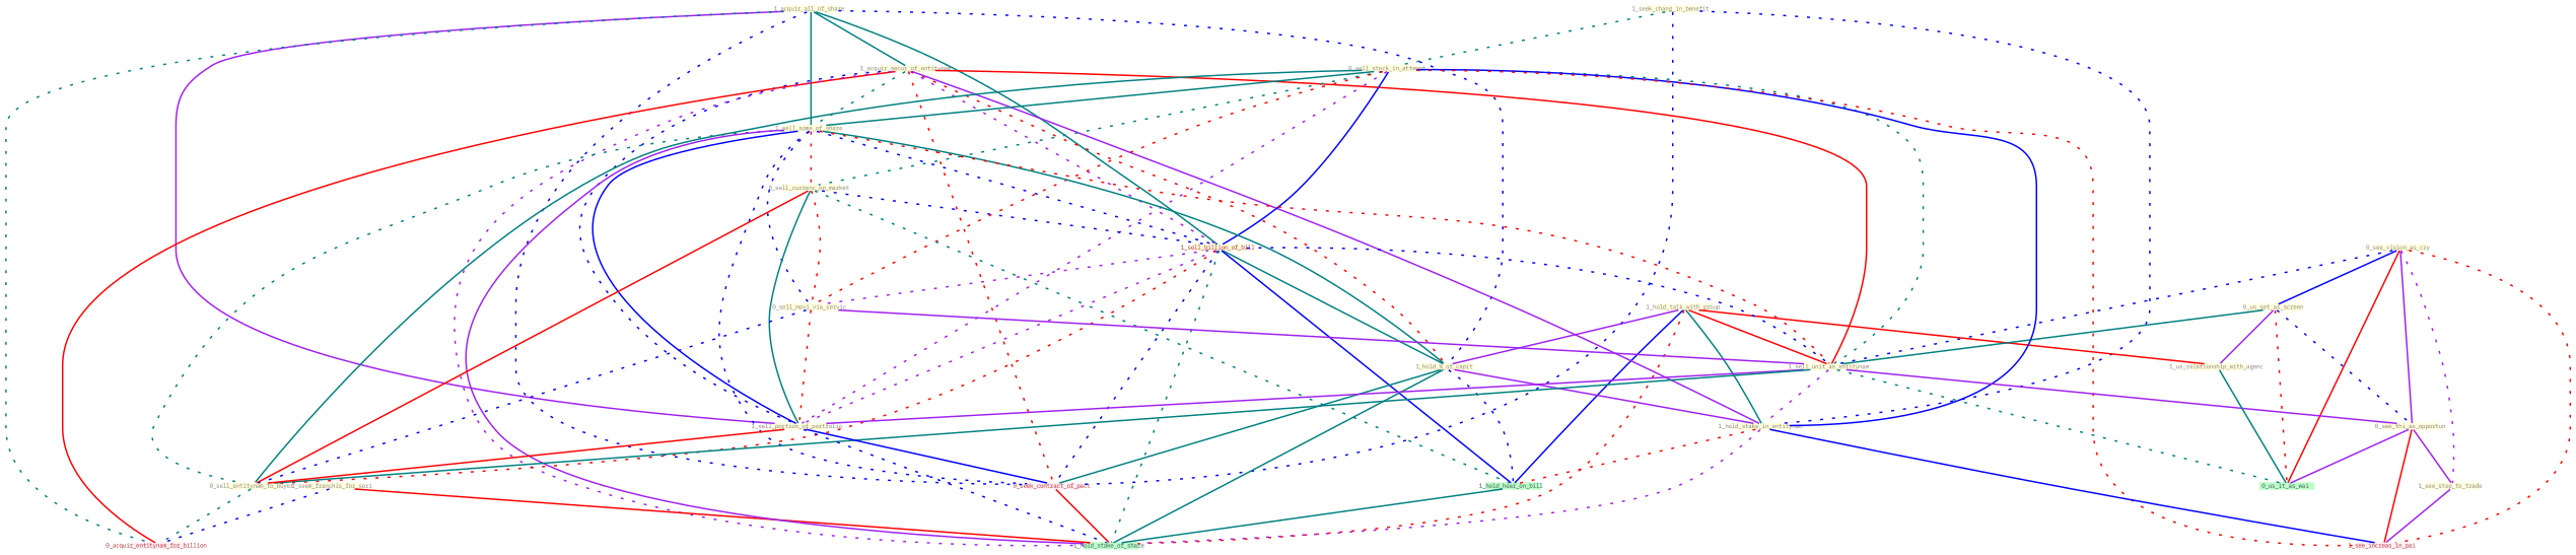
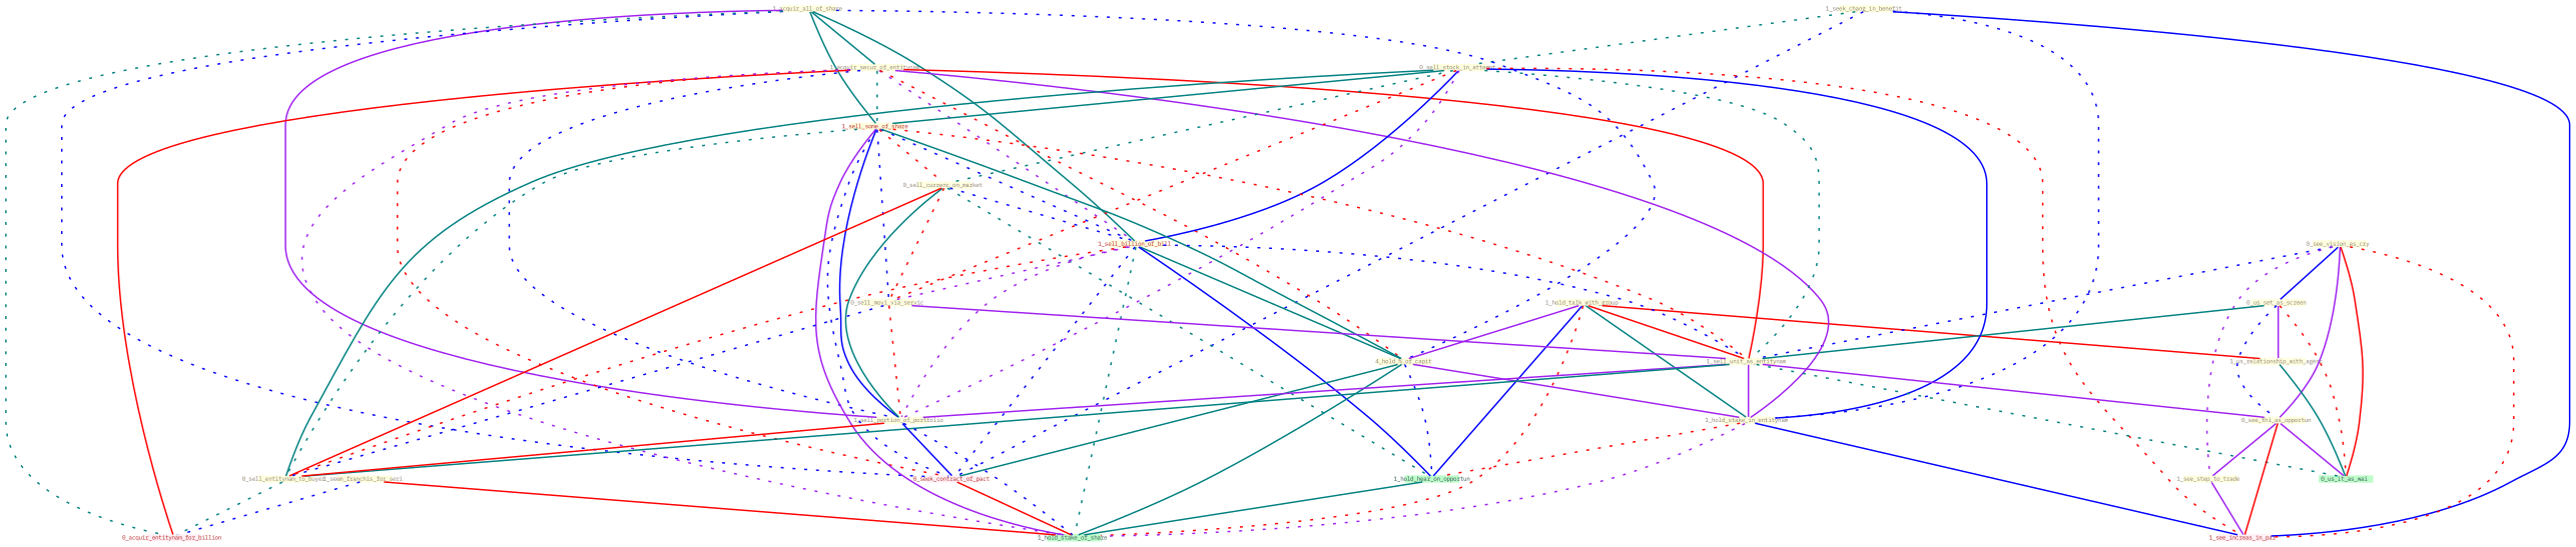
  graph {
    fontname="IBM Plex Mono"
    node [color="#ffffe0" fixedsize=true fontcolor="#8b7d6b" fontname="IBM Plex Mono" fontsize=4 shape=polygon style=filled]
    edge [color=blue fontname="IBM Plex Mono" style=dotted w=1]
    "1_seek_chang_in_benefit " [height=.06 width=.5]
    "1_acquir_all_of_share " [height=.06 width=.5]
    "1_hold_talk_with_group " [height=.06 width=.5]
    "0_see_vision_as_cry " [height=.06 width=.5]
    "0_us_set_as_screen " [height=.06 width=.5]
    "1_acquir_secur_of_entitynam " [height=.06 width=.5]
    "1_seem_franchis_for_seri " [height=.06 width=.5]
    "0_sell_stock_in_attempt " [height=.06 width=.5]
-   "1_sell_some_of_share " [height=.06 width=.5]
+   "1_sell_some_of_share " [fontcolor="#b22222" height=.06 width=.5]
    "0_sell_currenc_on_market " [height=.06 width=.5]
    "1_sell_billion_of_bill " [fontcolor="#b22222" height=.06 width=.5]
    "0_sell_movi_via_servic " [height=.06 width=.5]
-   "1_hold_%_of_capit " [height=.06 width=.5]
+   "1_hold_%_of_capit " [height=.06 width=.5 label="4_hold_%_of_capit"]
    "1_sell_unit_as_entitynam " [height=.06 width=.5]
    "1_sell_portion_of_portfolio " [height=.06 width=.5]
    "0_sell_entitynam_to_buyer " [height=.06 width=.5]
    "1_hold_stake_in_entitynam " [height=.06 width=.5]
    "0_see_thi_as_opportun " [height=.06 width=.5]
    "1_us_relationship_with_agenc " [height=.06 width=.5]
    "1_see_step_to_trade " [height=.06 width=.5]
    "0_seek_contract_of_pact " [color="#fff0f5" fontcolor="#b22222" height=.06 width=.5]
    "0_acquir_entitynam_for_billion " [color="#fff0f5" fontcolor="#b22222" height=.06 width=.5]
    "1_see_increas_in_pai " [color="#fff0f5" fontcolor="#b22222" height=.06 width=.5]
    "1_hold_stake_of_share " [color="#BDFCC9" fontcolor="#2f4f4f" height=.06 width=.5]
-   "1_hold_hear_on_bill " [color="#BDFCC9" fontcolor="#2f4f4f" height=.06 width=.5]
+   "1_hold_hear_on_bill " [color="#BDFCC9" fontcolor="#2f4f4f" height=.06 width=.5 label="1_hold_hear_on_opportun"]
    "0_us_it_as_wai " [color="#BDFCC9" fontcolor="#2f4f4f" height=.06 width=.5]
    subgraph sub_1 {
      "1_seek_chang_in_benefit "
      "1_acquir_all_of_share "
      "1_hold_talk_with_group "
      "0_see_vision_as_cry "
      "0_us_set_as_screen "
      "1_acquir_secur_of_entitynam "
      "1_seem_franchis_for_seri "
      "0_sell_stock_in_attempt "
      "1_sell_some_of_share "
      "0_sell_currenc_on_market "
      "1_sell_billion_of_bill "
      "0_sell_movi_via_servic "
      "1_hold_%_of_capit "
      "1_sell_unit_as_entitynam "
      "1_sell_portion_of_portfolio "
      "0_sell_entitynam_to_buyer "
      "1_hold_stake_in_entitynam "
      "0_see_thi_as_opportun "
      "1_us_relationship_with_agenc "
      "1_see_step_to_trade "
    }
    subgraph sub_2 {
      "0_seek_contract_of_pact "
      "0_acquir_entitynam_for_billion "
      "1_see_increas_in_pai "
    }
    "1_seek_chang_in_benefit " -- "0_sell_stock_in_attempt " [color=teal]
    "1_seek_chang_in_benefit " -- "1_hold_stake_in_entitynam "
    "1_seek_chang_in_benefit " -- "0_seek_contract_of_pact "
+   "1_seek_chang_in_benefit " -- "1_see_increas_in_pai " [style=solid]
    "1_acquir_all_of_share " -- "1_acquir_secur_of_entitynam " [color=teal style=solid w=2]
    "1_acquir_all_of_share " -- "1_sell_some_of_share " [color=teal style=solid w=2]
    "1_acquir_all_of_share " -- "1_sell_billion_of_bill " [color=teal style=solid]
    "1_acquir_all_of_share " -- "1_hold_%_of_capit "
    "1_acquir_all_of_share " -- "1_sell_portion_of_portfolio " [color=purple style=solid]
    "1_acquir_all_of_share " -- "0_seek_contract_of_pact "
    "1_acquir_all_of_share " -- "0_acquir_entitynam_for_billion " [color=teal]
    "1_hold_talk_with_group " -- "1_hold_%_of_capit " [color=purple style=solid]
    "1_hold_talk_with_group " -- "1_sell_unit_as_entitynam " [color=red style=solid]
    "1_hold_talk_with_group " -- "1_hold_stake_in_entitynam " [color=teal style=solid]
    "1_hold_talk_with_group " -- "1_us_relationship_with_agenc " [color=red style=solid]
    "1_hold_talk_with_group " -- "1_hold_stake_of_share " [color=red]
    "1_hold_talk_with_group " -- "1_hold_hear_on_bill " [style=solid]
    "0_see_vision_as_cry " -- "0_us_set_as_screen " [style=solid]
    "0_see_vision_as_cry " -- "1_sell_unit_as_entitynam "
    "0_see_vision_as_cry " -- "0_see_thi_as_opportun " [color=purple style=solid w=2]
    "0_see_vision_as_cry " -- "1_see_step_to_trade " [color=purple]
    "0_see_vision_as_cry " -- "1_see_increas_in_pai " [color=red]
    "0_see_vision_as_cry " -- "0_us_it_as_wai " [color=red style=solid]
    "0_us_set_as_screen " -- "1_sell_unit_as_entitynam " [color=teal style=solid]
    "0_us_set_as_screen " -- "0_see_thi_as_opportun "
    "0_us_set_as_screen " -- "1_us_relationship_with_agenc " [color=purple style=solid]
    "0_us_set_as_screen " -- "0_us_it_as_wai " [color=red w=2]
    "1_acquir_secur_of_entitynam " -- "1_sell_some_of_share " [color=teal]
    "1_acquir_secur_of_entitynam " -- "1_sell_billion_of_bill " [color=purple]
    "1_acquir_secur_of_entitynam " -- "1_hold_%_of_capit " [color=red]
    "1_acquir_secur_of_entitynam " -- "1_sell_unit_as_entitynam " [color=red style=solid]
    "1_acquir_secur_of_entitynam " -- "1_sell_portion_of_portfolio "
    "1_acquir_secur_of_entitynam " -- "1_hold_stake_in_entitynam " [color=purple style=solid]
    "1_acquir_secur_of_entitynam " -- "0_seek_contract_of_pact " [color=red]
    "1_acquir_secur_of_entitynam " -- "0_acquir_entitynam_for_billion " [color=red style=solid]
    "1_acquir_secur_of_entitynam " -- "1_hold_stake_of_share " [color=purple]
    "1_seem_franchis_for_seri " -- "0_acquir_entitynam_for_billion "
    "1_seem_franchis_for_seri " -- "1_hold_stake_of_share " [color=red style=solid w=2]
    "0_sell_stock_in_attempt " -- "1_sell_some_of_share " [color=teal style=solid]
    "0_sell_stock_in_attempt " -- "0_sell_currenc_on_market " [color=teal]
    "0_sell_stock_in_attempt " -- "1_sell_billion_of_bill " [style=solid]
    "0_sell_stock_in_attempt " -- "0_sell_movi_via_servic " [color=red]
    "0_sell_stock_in_attempt " -- "1_sell_unit_as_entitynam " [color=teal]
    "0_sell_stock_in_attempt " -- "1_sell_portion_of_portfolio " [color=purple]
    "0_sell_stock_in_attempt " -- "0_sell_entitynam_to_buyer " [color=teal style=solid]
    "0_sell_stock_in_attempt " -- "1_hold_stake_in_entitynam " [style=solid]
    "0_sell_stock_in_attempt " -- "1_see_increas_in_pai " [color=red]
    "1_sell_some_of_share " -- "0_sell_currenc_on_market " [color=red]
    "1_sell_some_of_share " -- "1_sell_billion_of_bill " [w=2]
    "1_sell_some_of_share " -- "0_sell_movi_via_servic "
    "1_sell_some_of_share " -- "1_hold_%_of_capit " [color=teal style=solid]
    "1_sell_some_of_share " -- "1_sell_unit_as_entitynam " [color=red]
    "1_sell_some_of_share " -- "1_sell_portion_of_portfolio " [style=solid w=2]
    "1_sell_some_of_share " -- "0_sell_entitynam_to_buyer " [color=teal]
    "1_sell_some_of_share " -- "0_seek_contract_of_pact "
    "1_sell_some_of_share " -- "1_hold_stake_of_share " [color=purple style=solid w=2]
    "0_sell_currenc_on_market " -- "1_sell_billion_of_bill "
    "0_sell_currenc_on_market " -- "0_sell_movi_via_servic " [color=red]
    "0_sell_currenc_on_market " -- "1_sell_portion_of_portfolio " [color=teal style=solid]
    "0_sell_currenc_on_market " -- "0_sell_entitynam_to_buyer " [color=red style=solid]
    "0_sell_currenc_on_market " -- "1_hold_hear_on_bill " [color=teal]
    "1_sell_billion_of_bill " -- "0_sell_movi_via_servic " [color=purple]
    "1_sell_billion_of_bill " -- "1_hold_%_of_capit " [color=teal style=solid]
    "1_sell_billion_of_bill " -- "1_sell_unit_as_entitynam "
    "1_sell_billion_of_bill " -- "1_sell_portion_of_portfolio " [color=purple w=2]
    "1_sell_billion_of_bill " -- "0_sell_entitynam_to_buyer " [color=red]
    "1_sell_billion_of_bill " -- "0_seek_contract_of_pact "
    "1_sell_billion_of_bill " -- "1_hold_stake_of_share " [color=teal]
    "1_sell_billion_of_bill " -- "1_hold_hear_on_bill " [style=solid]
    "0_sell_movi_via_servic " -- "1_sell_unit_as_entitynam " [color=purple style=solid]
    "0_sell_movi_via_servic " -- "1_sell_portion_of_portfolio " [color=red]
    "0_sell_movi_via_servic " -- "0_sell_entitynam_to_buyer "
    "1_hold_%_of_capit " -- "1_hold_stake_in_entitynam " [color=purple style=solid]
    "1_hold_%_of_capit " -- "0_seek_contract_of_pact " [color=teal style=solid]
    "1_hold_%_of_capit " -- "1_hold_stake_of_share " [color=teal style=solid w=2]
    "1_hold_%_of_capit " -- "1_hold_hear_on_bill "
    "1_sell_unit_as_entitynam " -- "1_sell_portion_of_portfolio " [color=purple style=solid]
    "1_sell_unit_as_entitynam " -- "0_sell_entitynam_to_buyer " [color=teal style=solid]
-   "1_sell_unit_as_entitynam " -- "1_hold_stake_in_entitynam " [color=purple]
+   "1_sell_unit_as_entitynam " -- "1_hold_stake_in_entitynam " [color=purple style=solid]
    "1_sell_unit_as_entitynam " -- "0_see_thi_as_opportun " [color=purple style=solid]
    "1_sell_unit_as_entitynam " -- "0_us_it_as_wai " [color=teal]
    "1_sell_portion_of_portfolio " -- "0_sell_entitynam_to_buyer " [color=red style=solid]
    "1_sell_portion_of_portfolio " -- "0_seek_contract_of_pact " [style=solid]
    "1_sell_portion_of_portfolio " -- "1_hold_stake_of_share "
    "0_sell_entitynam_to_buyer " -- "0_acquir_entitynam_for_billion " [color=teal]
    "1_hold_stake_in_entitynam " -- "1_see_increas_in_pai " [style=solid]
    "1_hold_stake_in_entitynam " -- "1_hold_stake_of_share " [color=purple w=2]
    "1_hold_stake_in_entitynam " -- "1_hold_hear_on_bill " [color=red]
    "0_see_thi_as_opportun " -- "1_see_step_to_trade " [color=purple style=solid]
    "0_see_thi_as_opportun " -- "1_see_increas_in_pai " [color=red style=solid]
    "0_see_thi_as_opportun " -- "0_us_it_as_wai " [color=purple style=solid]
    "1_us_relationship_with_agenc " -- "0_us_it_as_wai " [color=teal style=solid]
    "1_see_step_to_trade " -- "1_see_increas_in_pai " [color=purple style=solid]
    "0_seek_contract_of_pact " -- "1_hold_stake_of_share " [color=red style=solid]
    "1_hold_hear_on_bill " -- "1_hold_stake_of_share " [color=teal style=solid]
  }
